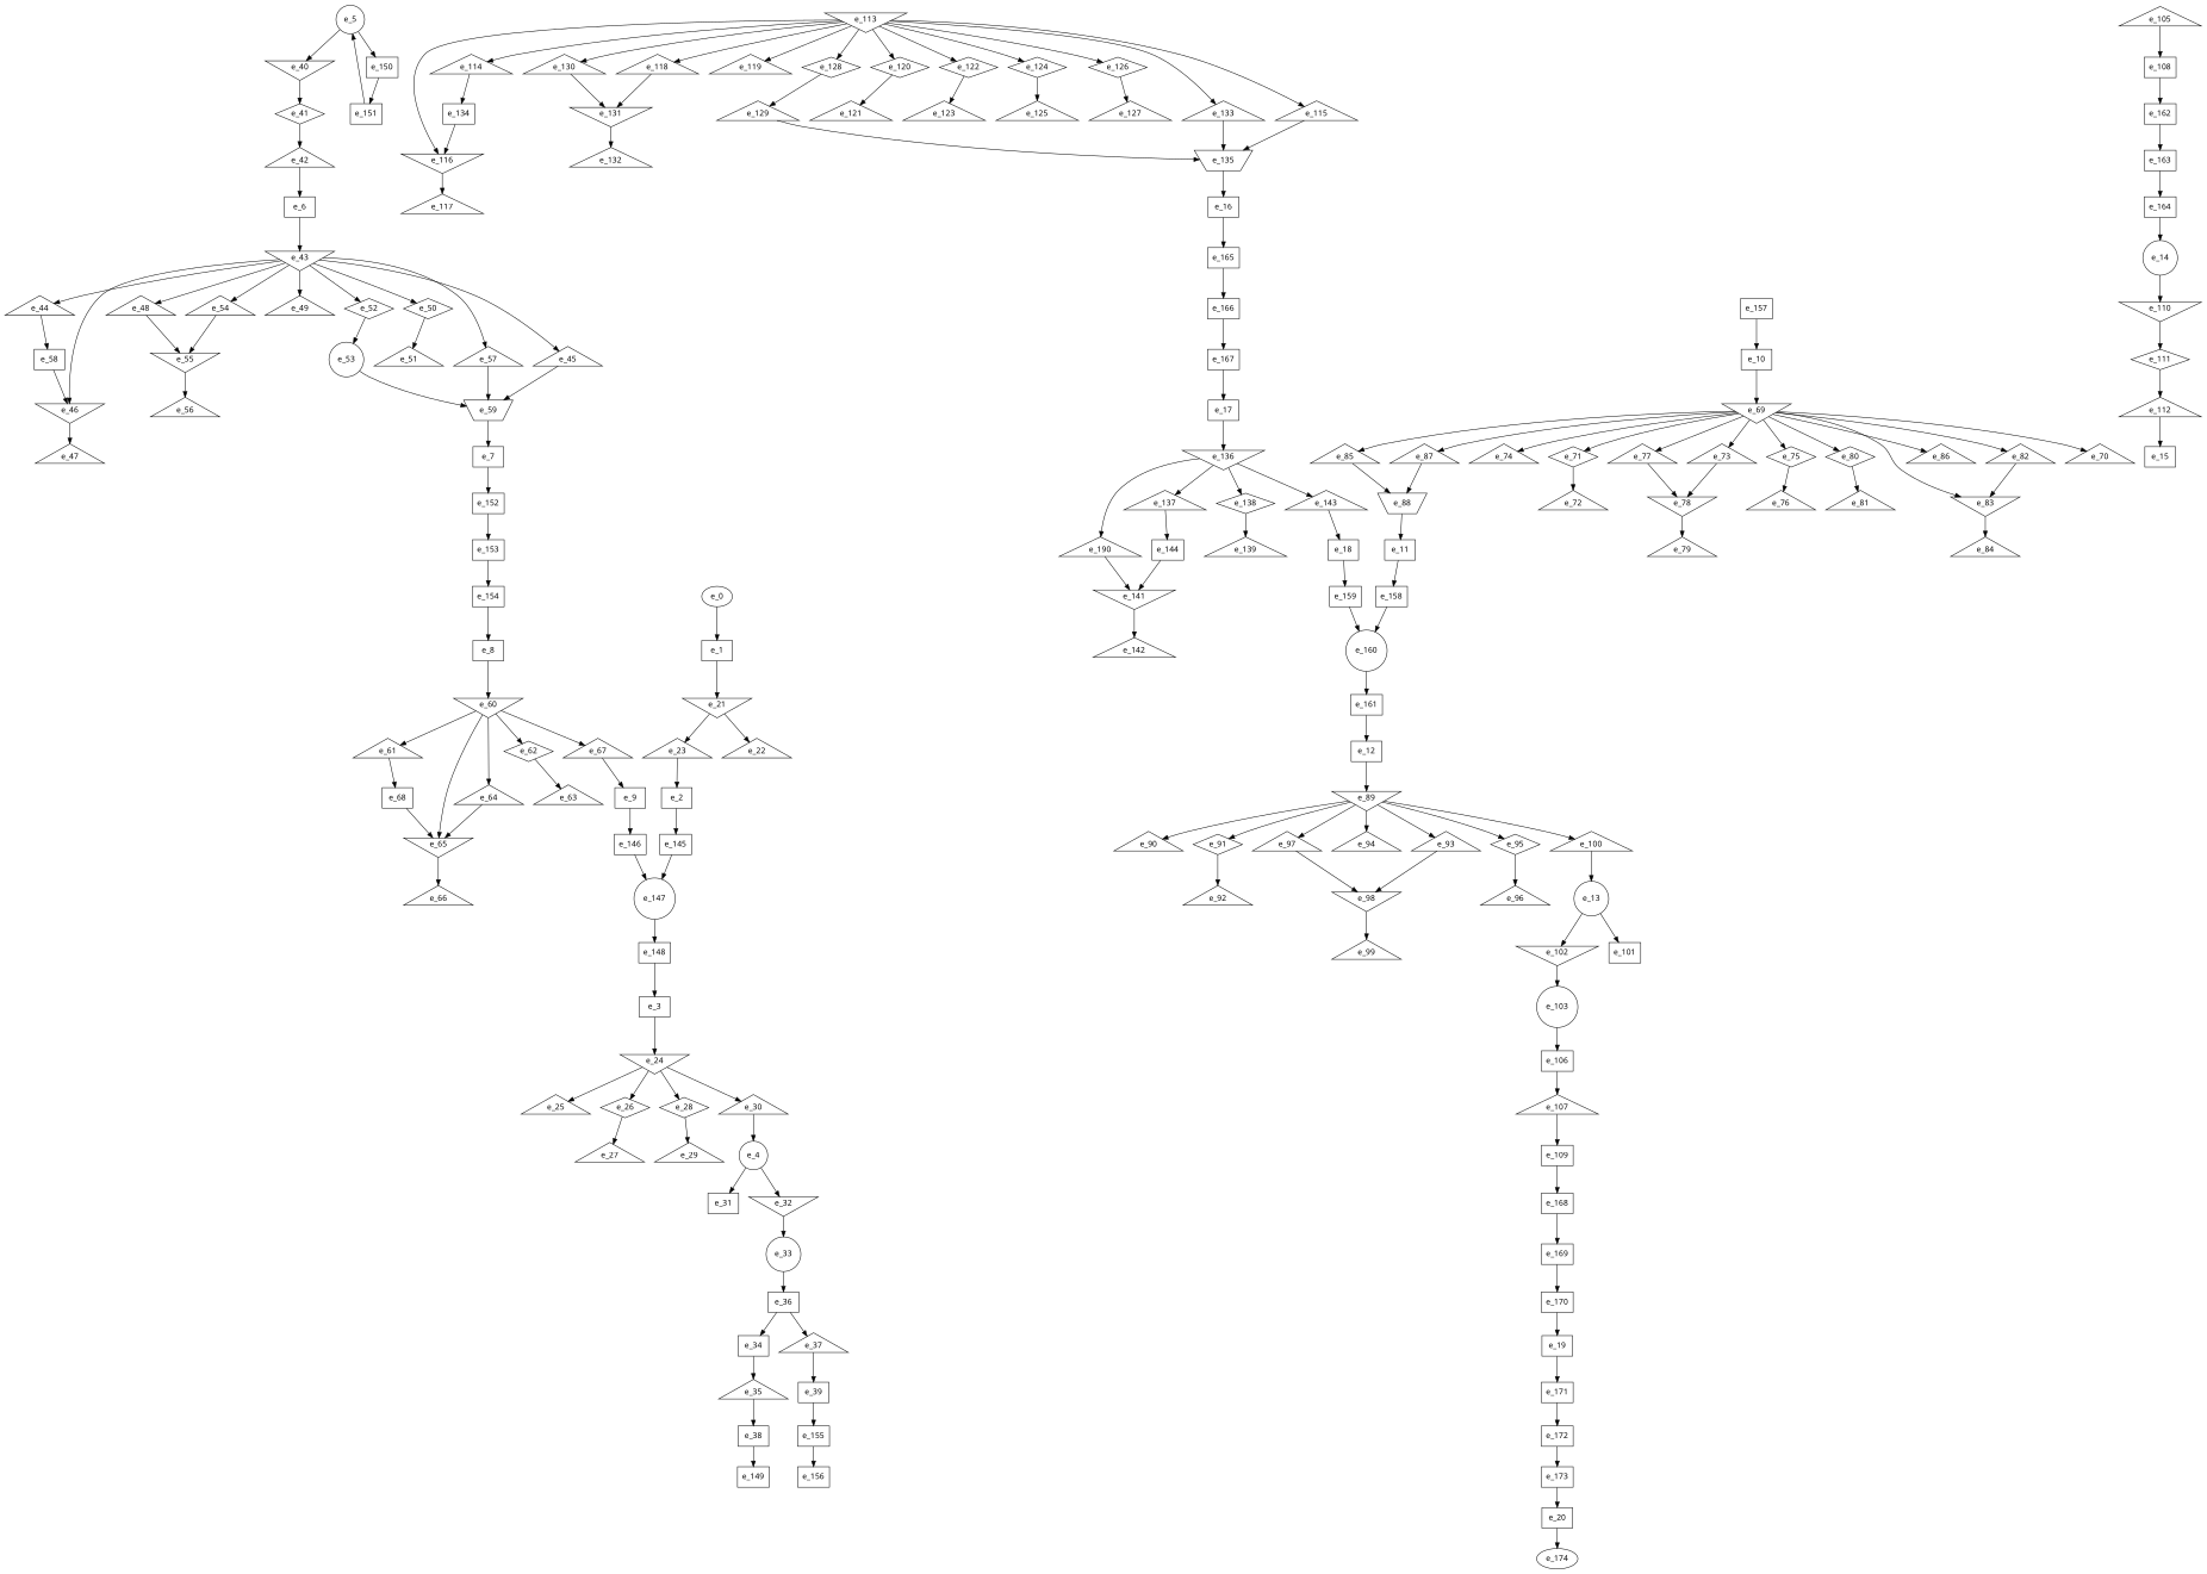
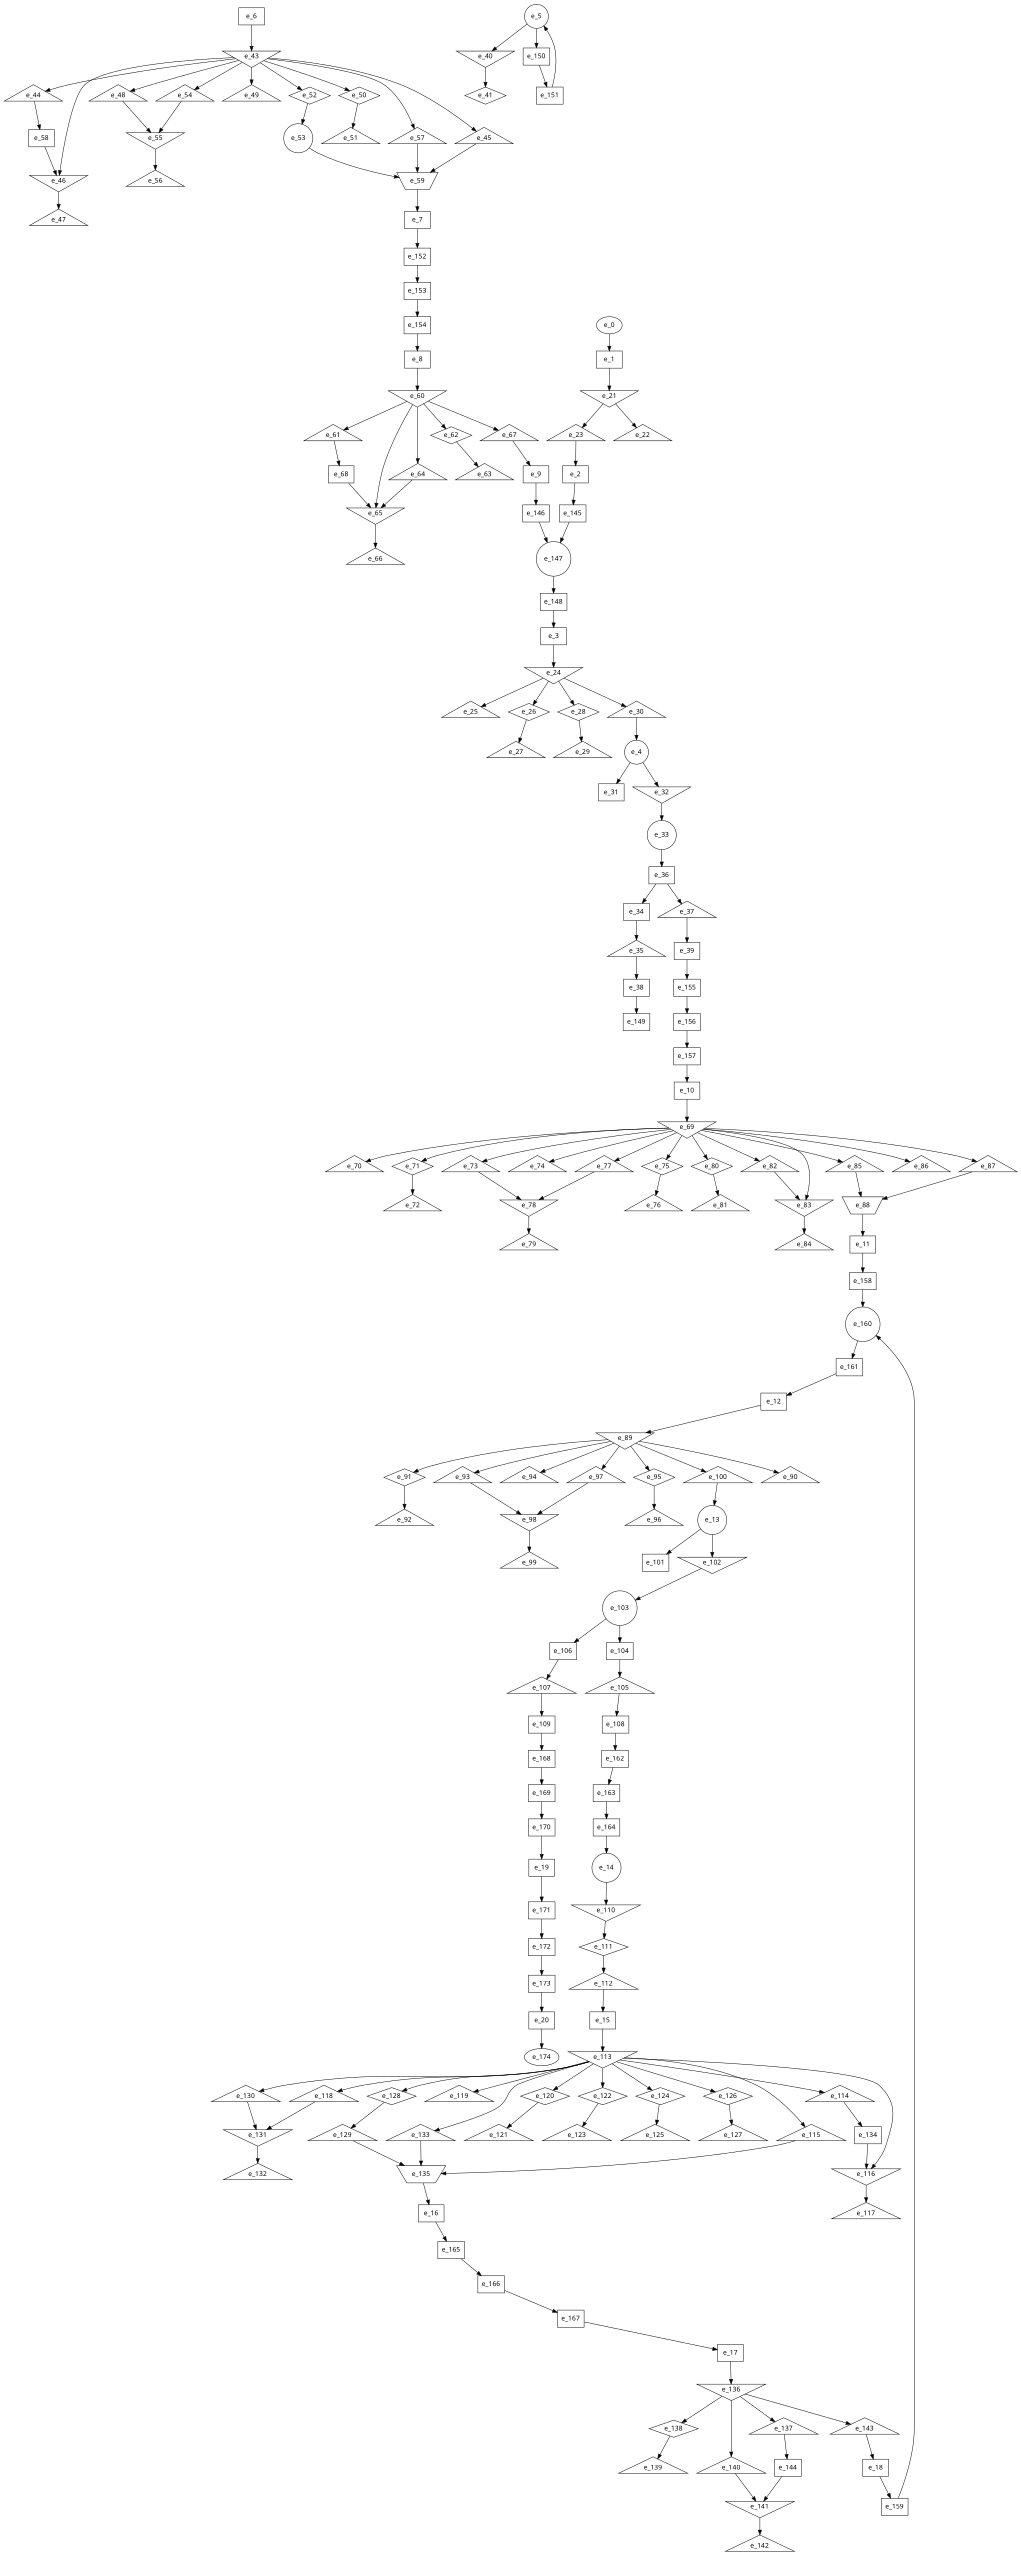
  digraph {
    fontname="Noto Sans"
    node [fontname="Noto Sans" shape=triangle]
    edge [fontname="Noto Sans"]
    e_1 [shape=dot]
    e_21 [shape=invtriangle]
    e_0 [shape=""]
    e_22
    e_23
    e_2 [shape=dot]
    e_145 [shape=dot]
    e_147 [shape=circle]
    e_3 [shape=dot]
    e_24 [shape=invtriangle]
    e_25
    e_26 [shape=diamond]
    e_28 [shape=diamond]
    e_30
    e_4 [shape=circle]
    e_31 [shape=dot]
    e_32 [shape=invtriangle]
    e_33 [shape=circle]
    e_5 [shape=circle]
    e_40 [shape=invtriangle]
    e_150 [shape=dot]
    e_41 [shape=diamond]
    e_6 [shape=dot]
    e_43 [shape=invtriangle]
    e_44
    e_45
    e_46 [shape=invtriangle]
    e_48
    e_49
    e_50 [shape=diamond]
    e_52 [shape=diamond]
    e_54
    e_57
    e_7 [shape=dot]
    e_152 [shape=dot]
    e_153 [shape=dot]
    e_8 [shape=dot]
    e_60 [shape=invtriangle]
    e_61
    e_62 [shape=diamond]
    e_64
    e_65 [shape=invtriangle]
    e_67
    e_9 [shape=dot]
    e_146 [shape=dot]
    e_10 [shape=dot]
    e_69 [shape=invtriangle]
    e_70
    e_71 [shape=diamond]
    e_73
    e_74
    e_75 [shape=diamond]
    e_77
    e_80 [shape=diamond]
    e_82
    e_83 [shape=invtriangle]
    e_85
    e_86
    e_87
    e_11 [shape=dot]
    e_158 [shape=dot]
    e_160 [shape=circle]
    e_12 [shape=dot]
    e_89 [shape=invtriangle]
    e_90
    e_91 [shape=diamond]
    e_93
    e_94
    e_95 [shape=diamond]
    e_97
    e_100
    e_13 [shape=circle]
    e_101 [shape=dot]
    e_102 [shape=invtriangle]
    e_103 [shape=circle]
    e_14 [shape=circle]
    e_110 [shape=invtriangle]
    e_111 [shape=diamond]
    e_15 [shape=dot]
    e_113 [shape=invtriangle]
    e_114
    e_115
    e_116 [shape=invtriangle]
    e_118
    e_119
    e_120 [shape=diamond]
    e_122 [shape=diamond]
    e_124 [shape=diamond]
    e_126 [shape=diamond]
    e_128 [shape=diamond]
    e_130
    e_133
    e_16 [shape=dot]
    e_165 [shape=dot]
    e_166 [shape=dot]
    e_17 [shape=dot]
    e_136 [shape=invtriangle]
    e_137
    e_138 [shape=diamond]
-   e_140 [label=e_190]
+   e_140
    e_143
    e_18 [shape=dot]
    e_159 [shape=dot]
    e_19 [shape=dot]
    e_171 [shape=dot]
    e_172 [shape=dot]
    e_20 [shape=dot]
    e_174 [shape=""]
    e_27
    e_29
    e_36 [shape=dot]
    e_34 [shape=dot]
    e_35
    e_37
    e_38 [shape=dot]
    e_149 [shape=dot]
    e_39 [shape=dot]
    e_155 [shape=dot]
    e_156 [shape=dot]
-   e_42
    e_58 [shape=dot]
    e_59 [shape=invtrapezium]
    e_47
    e_55 [shape=invtriangle]
    e_51
    e_53 [shape=circle]
    e_56
    e_68 [shape=dot]
    e_63
    e_66
    e_72
    e_78 [shape=invtriangle]
    e_76
    e_81
    e_84
    e_88 [shape=invtrapezium]
    e_79
    e_92
    e_98 [shape=invtriangle]
    e_96
    e_99
+   e_104 [shape=dot]
    e_106 [shape=dot]
    e_105
    e_107
    e_108 [shape=dot]
    e_162 [shape=dot]
    e_109 [shape=dot]
    e_168 [shape=dot]
    e_163 [shape=dot]
    e_169 [shape=dot]
    e_112
    e_134 [shape=dot]
    e_135 [shape=invtrapezium]
    e_117
    e_131 [shape=invtriangle]
    e_121
    e_123
    e_125
    e_127
    e_129
    e_132
    e_144 [shape=dot]
    e_139
    e_141 [shape=invtriangle]
    e_142
    e_148 [shape=dot]
    e_151 [shape=dot]
    e_154 [shape=dot]
    e_157 [shape=dot]
    e_161 [shape=dot]
    e_164 [shape=dot]
    e_167 [shape=dot]
    e_170 [shape=dot]
    e_173 [shape=dot]
    e_1 -> e_21
    e_21 -> e_22
    e_21 -> e_23
    e_0 -> e_1
    e_23 -> e_2
    e_2 -> e_145
    e_145 -> e_147
    e_147 -> e_148
    e_3 -> e_24
    e_24 -> e_25
    e_24 -> e_26
    e_24 -> e_28
    e_24 -> e_30
    e_26 -> e_27
    e_28 -> e_29
    e_30 -> e_4
    e_4 -> e_31
    e_4 -> e_32
    e_32 -> e_33
    e_33 -> e_36
    e_5 -> e_40
    e_5 -> e_150
    e_40 -> e_41
    e_150 -> e_151
-   e_41 -> e_42
    e_6 -> e_43
    e_43 -> e_44
    e_43 -> e_45
    e_43 -> e_46
    e_43 -> e_48
    e_43 -> e_49
    e_43 -> e_50
    e_43 -> e_52
    e_43 -> e_54
    e_43 -> e_57
    e_44 -> e_58
    e_45 -> e_59
    e_46 -> e_47
    e_48 -> e_55
    e_50 -> e_51
    e_52 -> e_53
    e_54 -> e_55
    e_57 -> e_59
    e_7 -> e_152
    e_152 -> e_153
    e_153 -> e_154
    e_8 -> e_60
    e_60 -> e_61
    e_60 -> e_62
    e_60 -> e_64
    e_60 -> e_65
    e_60 -> e_67
    e_61 -> e_68
    e_62 -> e_63
    e_64 -> e_65
    e_65 -> e_66
    e_67 -> e_9
    e_9 -> e_146
    e_146 -> e_147
    e_10 -> e_69
    e_69 -> e_70
    e_69 -> e_71
    e_69 -> e_73
    e_69 -> e_74
    e_69 -> e_75
    e_69 -> e_77
    e_69 -> e_80
    e_69 -> e_82
    e_69 -> e_83
    e_69 -> e_85
    e_69 -> e_86
    e_69 -> e_87
    e_71 -> e_72
    e_73 -> e_78
    e_75 -> e_76
    e_77 -> e_78
    e_80 -> e_81
    e_82 -> e_83
    e_83 -> e_84
    e_85 -> e_88
    e_87 -> e_88
    e_11 -> e_158
    e_158 -> e_160
    e_160 -> e_161
    e_12 -> e_89
    e_89 -> e_90
    e_89 -> e_91
    e_89 -> e_93
    e_89 -> e_94
    e_89 -> e_95
    e_89 -> e_97
    e_89 -> e_100
    e_91 -> e_92
    e_93 -> e_98
    e_95 -> e_96
    e_97 -> e_98
    e_100 -> e_13
    e_13 -> e_101
    e_13 -> e_102
    e_102 -> e_103
+   e_103 -> e_104
    e_103 -> e_106
    e_14 -> e_110
    e_110 -> e_111
    e_111 -> e_112
+   e_15 -> e_113
    e_113 -> e_114
    e_113 -> e_115
    e_113 -> e_116
    e_113 -> e_118
    e_113 -> e_119
    e_113 -> e_120
    e_113 -> e_122
    e_113 -> e_124
    e_113 -> e_126
    e_113 -> e_128
    e_113 -> e_130
    e_113 -> e_133
    e_114 -> e_134
    e_115 -> e_135
    e_116 -> e_117
    e_118 -> e_131
    e_120 -> e_121
    e_122 -> e_123
    e_124 -> e_125
    e_126 -> e_127
    e_128 -> e_129
    e_130 -> e_131
    e_133 -> e_135
    e_16 -> e_165
    e_165 -> e_166
    e_166 -> e_167
    e_17 -> e_136
    e_136 -> e_137
    e_136 -> e_138
    e_136 -> e_140
    e_136 -> e_143
    e_137 -> e_144
    e_138 -> e_139
    e_140 -> e_141
    e_143 -> e_18
    e_18 -> e_159
    e_159 -> e_160
    e_19 -> e_171
    e_171 -> e_172
    e_172 -> e_173
    e_20 -> e_174
    e_36 -> e_34
    e_36 -> e_37
    e_34 -> e_35
    e_35 -> e_38
    e_37 -> e_39
    e_38 -> e_149
    e_39 -> e_155
    e_155 -> e_156
-   e_42 -> e_6
+   e_156 -> e_157
    e_58 -> e_46
    e_59 -> e_7
    e_55 -> e_56
    e_53 -> e_59
    e_68 -> e_65
    e_78 -> e_79
    e_88 -> e_11
    e_98 -> e_99
+   e_104 -> e_105
    e_106 -> e_107
    e_105 -> e_108
    e_107 -> e_109
    e_108 -> e_162
    e_162 -> e_163
    e_109 -> e_168
    e_168 -> e_169
    e_163 -> e_164
    e_169 -> e_170
    e_112 -> e_15
    e_134 -> e_116
    e_135 -> e_16
    e_131 -> e_132
    e_129 -> e_135
    e_144 -> e_141
    e_141 -> e_142
    e_148 -> e_3
    e_151 -> e_5
    e_154 -> e_8
    e_157 -> e_10
    e_161 -> e_12
    e_164 -> e_14
    e_167 -> e_17
    e_170 -> e_19
    e_173 -> e_20
  }
